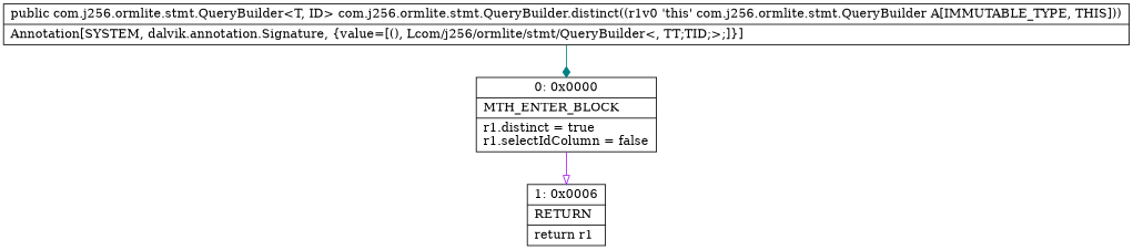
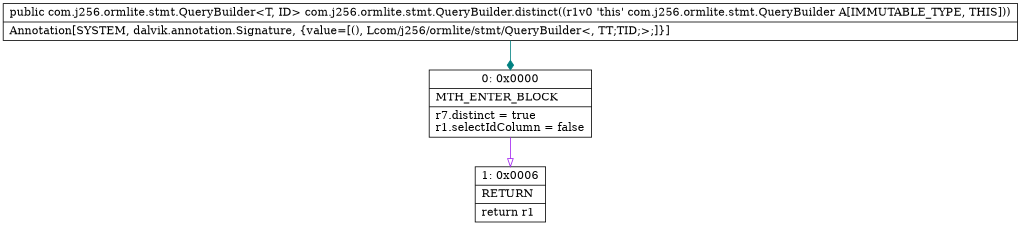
  digraph {
    node [shape=record]
-   n1 [label="{0\:\ 0x0000|MTH_ENTER_BLOCK\l|r1.distinct = true\lr1.selectIdColumn = false\l}"]
+   n1 [label="{0\:\ 0x0000|MTH_ENTER_BLOCK\l|r7.distinct = true\lr1.selectIdColumn = false\l}"]
    n2 [label="{1\:\ 0x0006|RETURN\l|return r1\l}"]
    n3 [label="{public com.j256.ormlite.stmt.QueryBuilder\<T, ID\> com.j256.ormlite.stmt.QueryBuilder.distinct((r1v0 'this' com.j256.ormlite.stmt.QueryBuilder A[IMMUTABLE_TYPE, THIS]))  | Annotation[SYSTEM, dalvik.annotation.Signature, \{value=[(), Lcom\/j256\/ormlite\/stmt\/QueryBuilder\<, TT;TID;\>;]\}]\l}"]
    n1 -> n2 [color=purple arrowhead=onormal]
    n3 -> n1 [color=teal arrowhead=diamond]
  }
